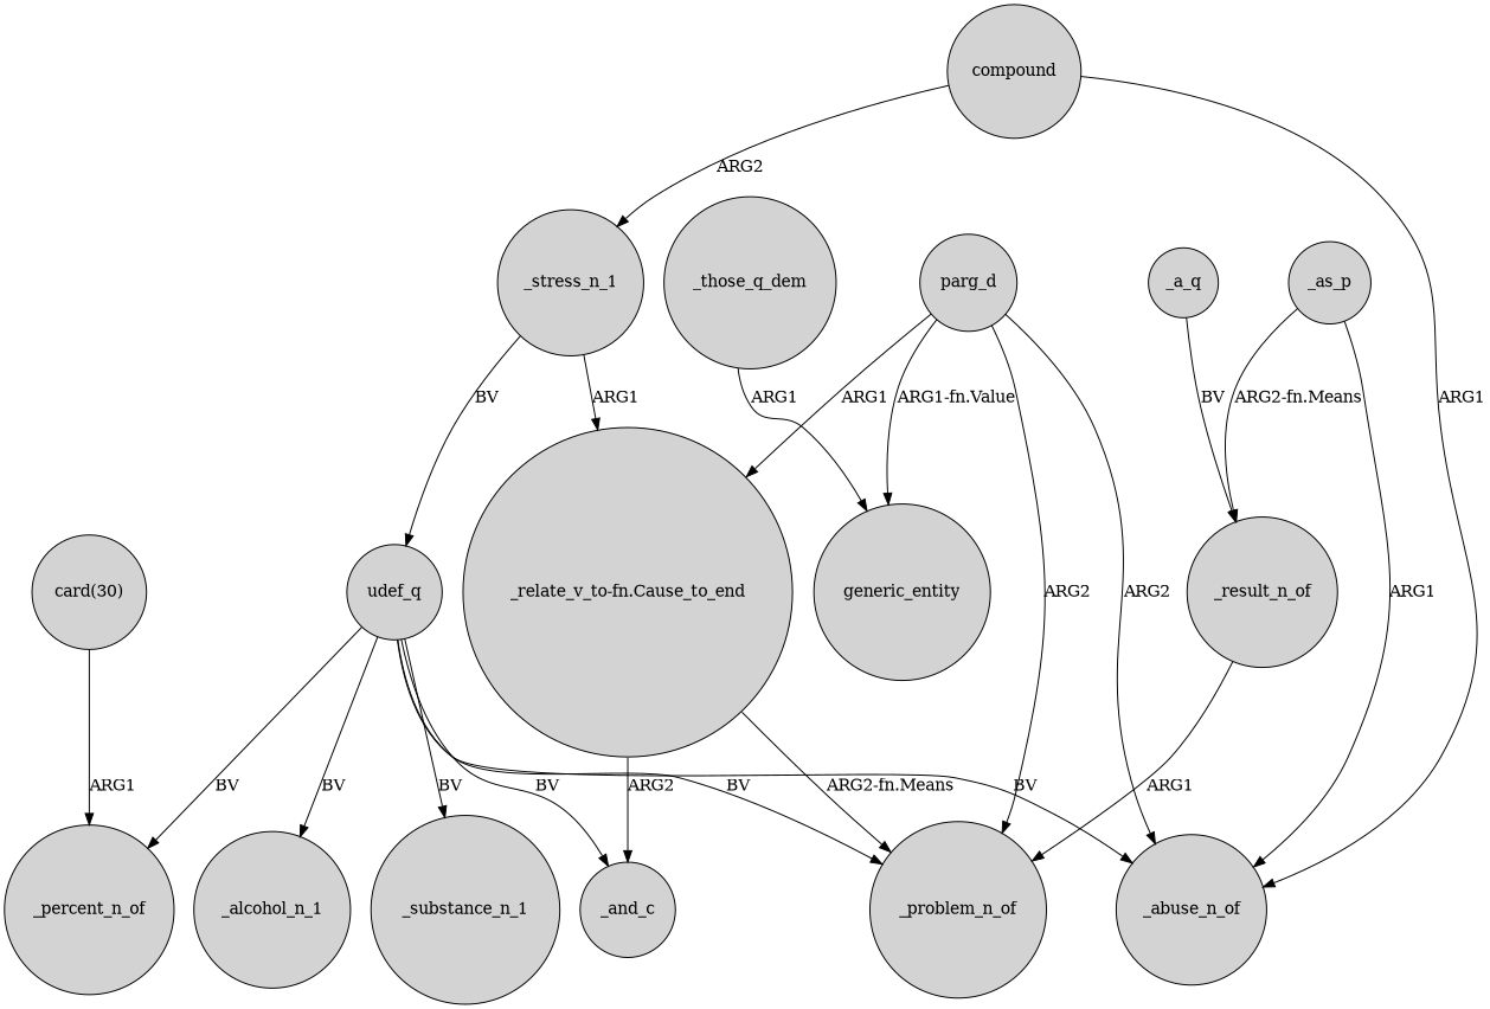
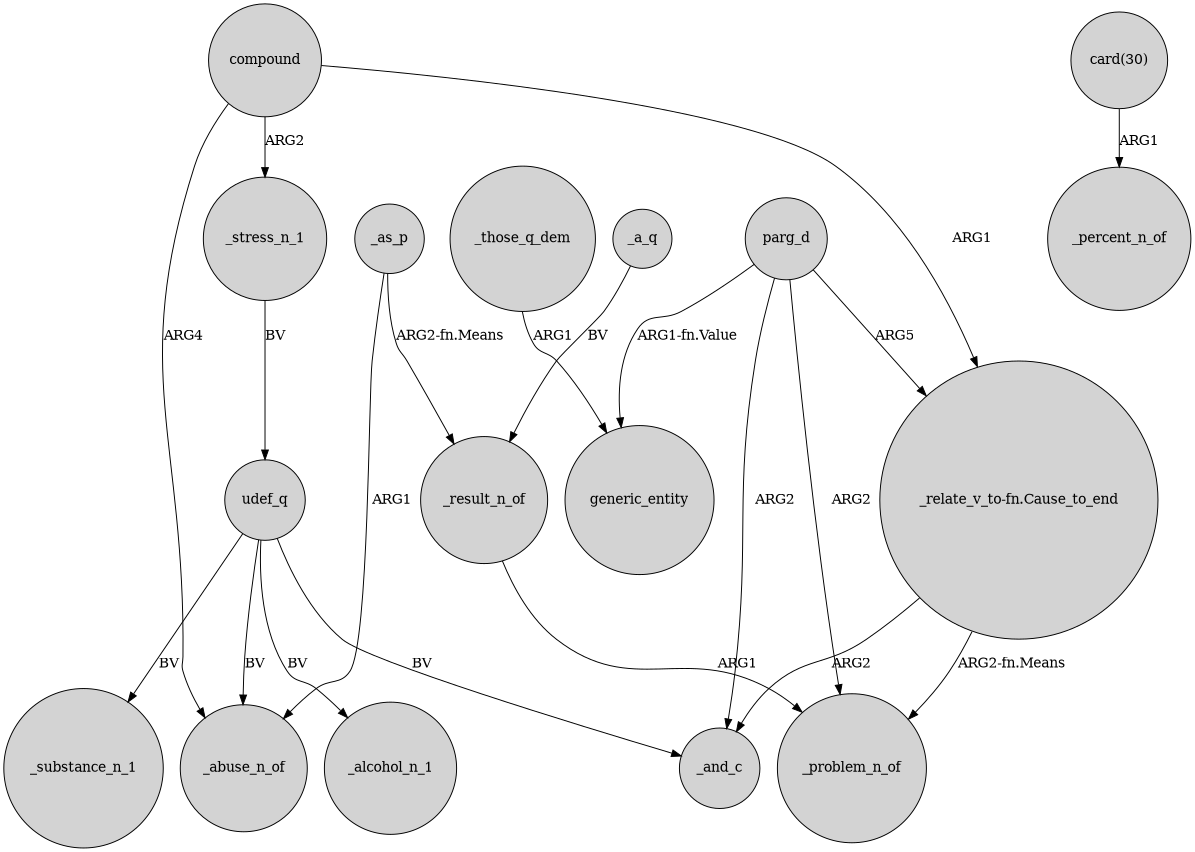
  digraph {
    node [shape=circle style=filled]
    udef_q
    _alcohol_n_1
    _abuse_n_of
    _problem_n_of
    _substance_n_1
    _and_c
    _percent_n_of
    _stress_n_1
    compound
    "_relate_v_to-fn.Cause_to_end"
    _those_q_dem
    generic_entity
    parg_d
    _as_p
    _result_n_of
    "card(30)"
    _a_q
    udef_q -> _alcohol_n_1 [label=BV]
    udef_q -> _abuse_n_of [label=BV]
-   udef_q -> _problem_n_of [label=BV]
    udef_q -> _substance_n_1 [label=BV]
    udef_q -> _and_c [label=BV]
-   udef_q -> _percent_n_of [label=BV]
    _stress_n_1 -> udef_q [label=BV]
-   compound -> _abuse_n_of [label=ARG1]
+   compound -> _abuse_n_of [label=ARG4]
    compound -> _stress_n_1 [label=ARG2]
-   _stress_n_1 -> "_relate_v_to-fn.Cause_to_end" [label=ARG1]
+   compound -> "_relate_v_to-fn.Cause_to_end" [label=ARG1]
    "_relate_v_to-fn.Cause_to_end" -> _problem_n_of [label="ARG2-fn.Means"]
    "_relate_v_to-fn.Cause_to_end" -> _and_c [label=ARG2]
    _those_q_dem -> generic_entity [label=ARG1]
-   parg_d -> _abuse_n_of [label=ARG2]
+   parg_d -> _and_c [label=ARG2]
    parg_d -> _problem_n_of [label=ARG2]
-   parg_d -> "_relate_v_to-fn.Cause_to_end" [label=ARG1]
+   parg_d -> "_relate_v_to-fn.Cause_to_end" [label=ARG5]
    parg_d -> generic_entity [label="ARG1-fn.Value"]
    _as_p -> _abuse_n_of [label=ARG1]
    _as_p -> _result_n_of [label="ARG2-fn.Means"]
    _result_n_of -> _problem_n_of [label=ARG1]
    "card(30)" -> _percent_n_of [label=ARG1]
    _a_q -> _result_n_of [label=BV]
  }
